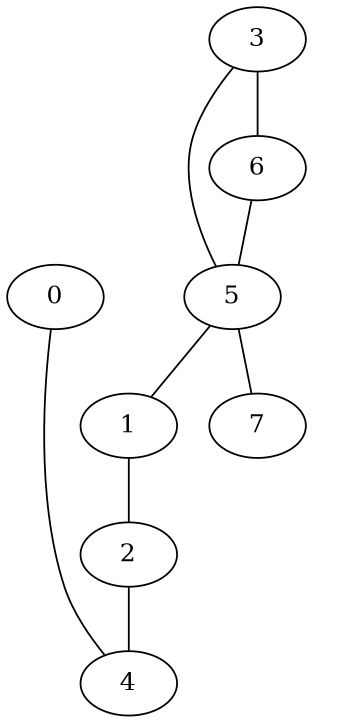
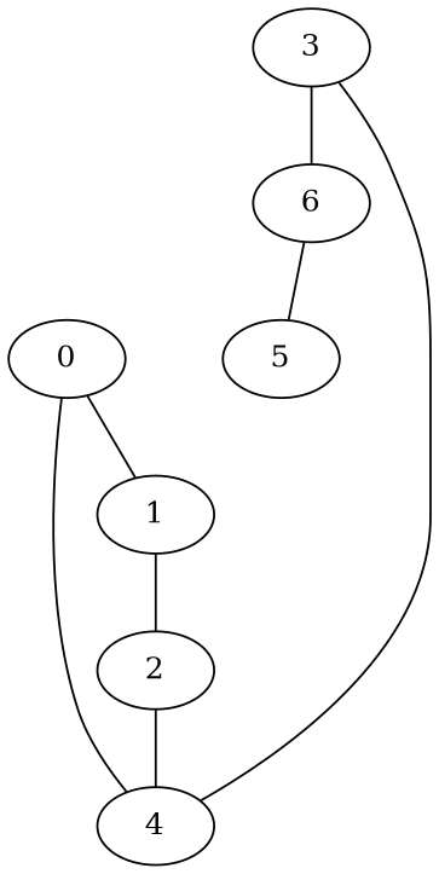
  graph {
    node [type=corner]
    edge [angle0=-1.56 frequency=1 type0=line]
    0 [x=99 y=415]
    1 [x=104 y=94]
    4 [x=413 y=422]
    2 [x=420 y=97]
    3 [x=500 y=494]
    5 [x=19 y=483]
    6 [x=497 y=22]
-   7 [x=23 y=19]
-   5 -- 1
+   0 -- 1
    0 -- 4 [angle0=.02]
    1 -- 2 [angle0=.01]
    2 -- 4 [angle0=-1.55]
-   3 -- 5 [angle0=.02]
+   3 -- 4 [angle0=.02]
    3 -- 6 [angle0=1.56]
-   5 -- 7
    6 -- 5 [angle0=.01]
  }
